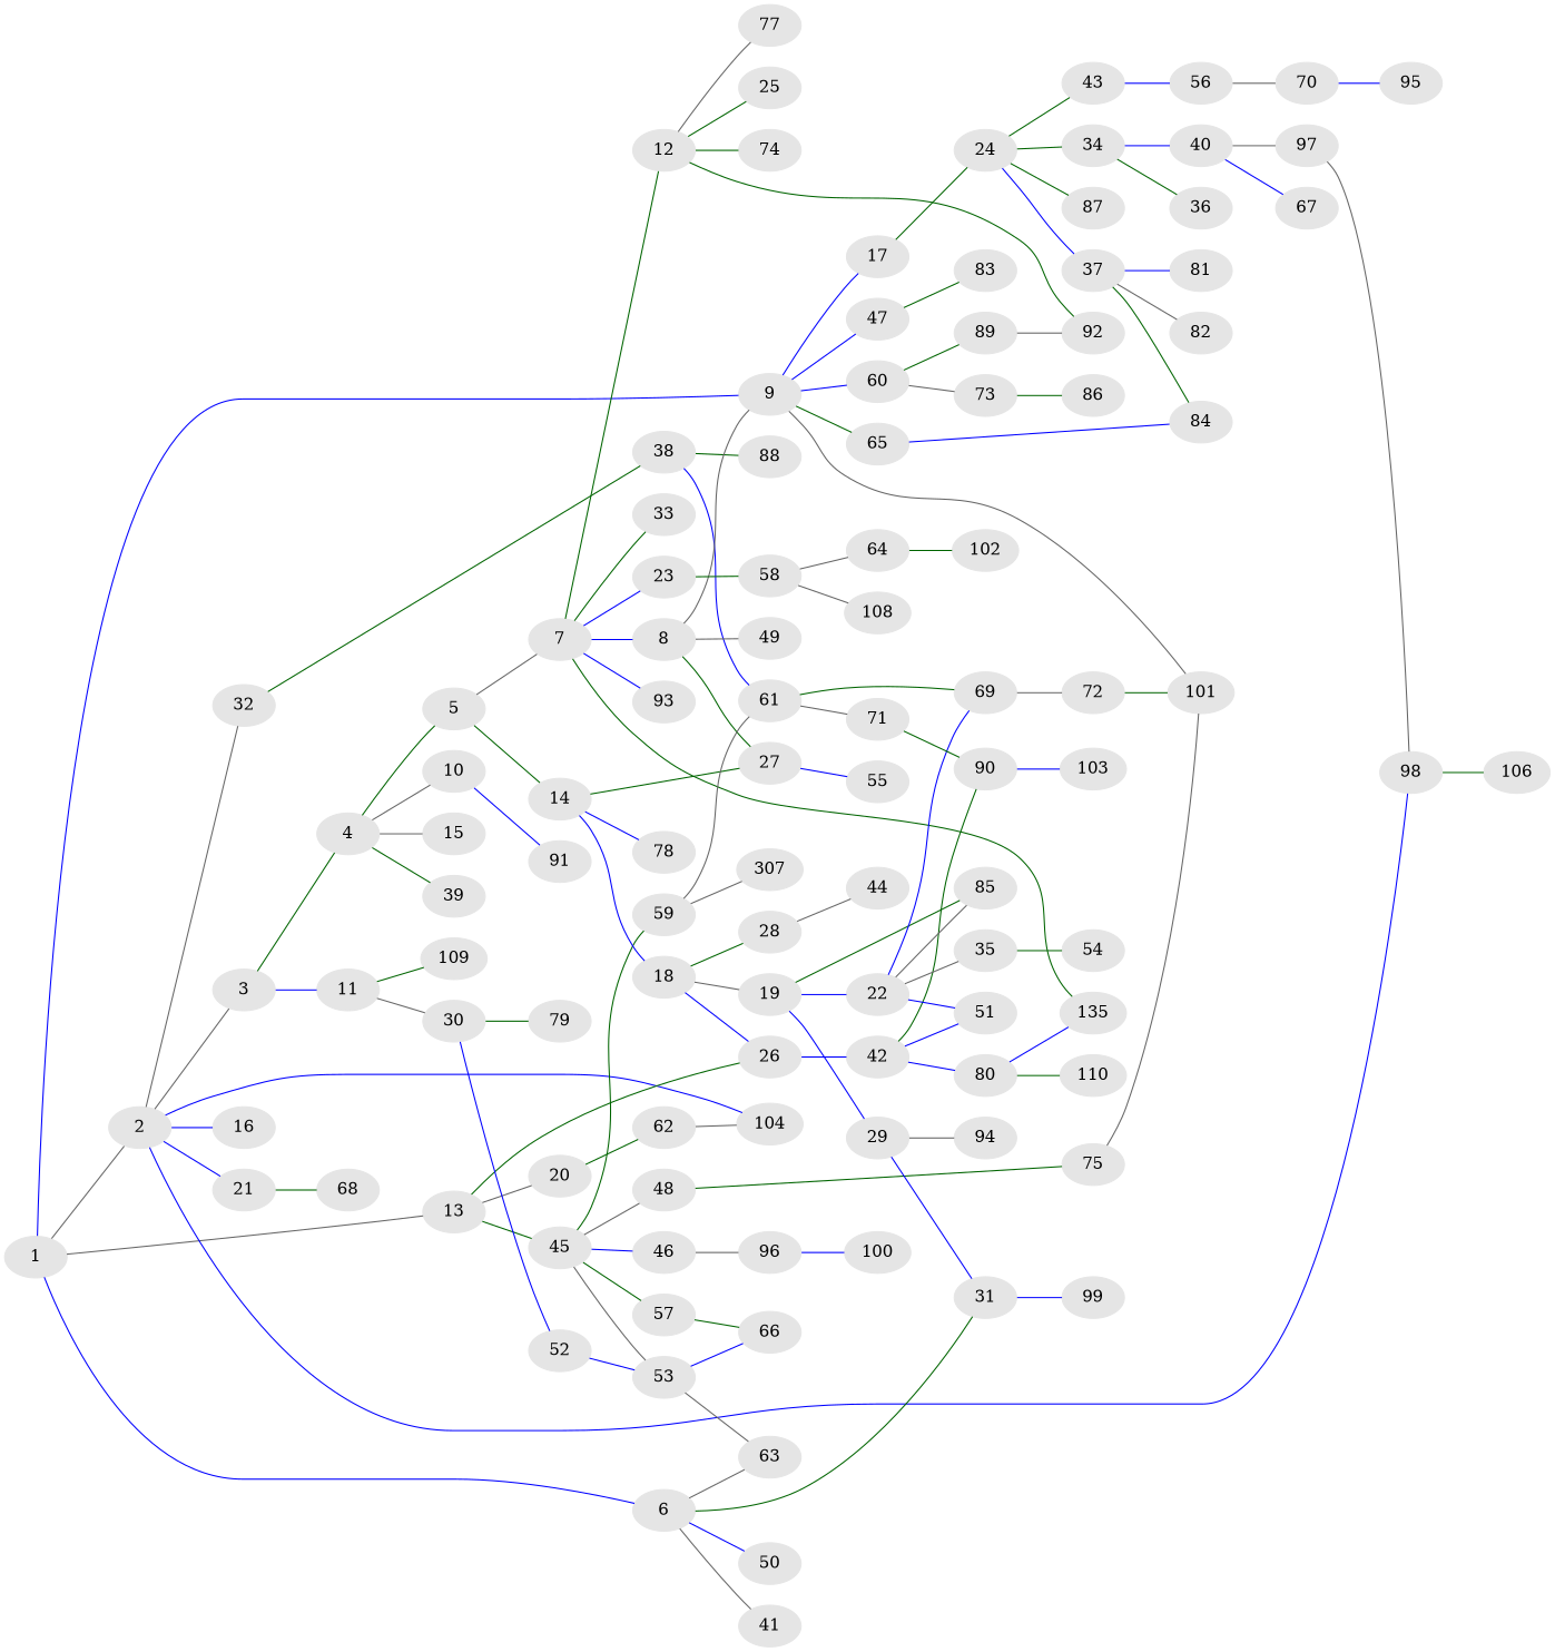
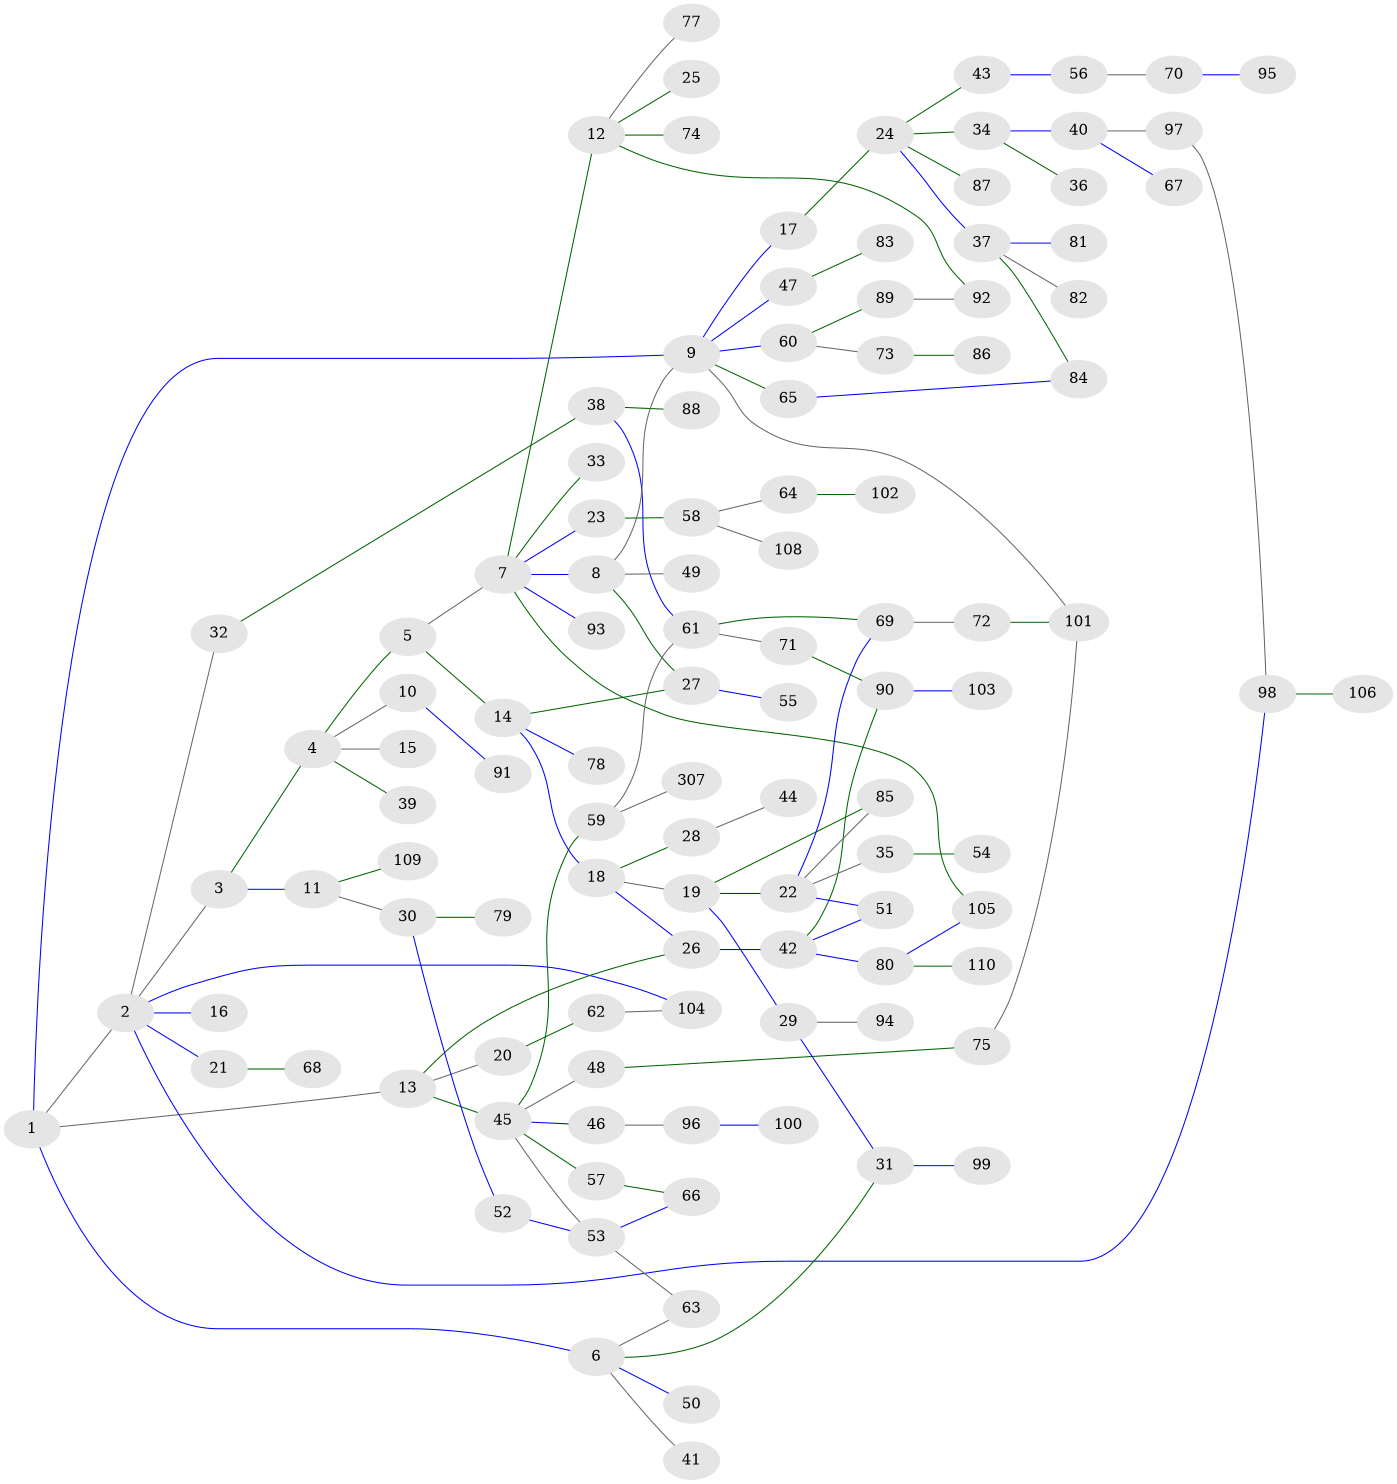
  graph {
    rankdir=LR
    node [color=gray90 style=filled]
    edge [color=darkgreen]
    1
    2
    6
    9
    13
    3
    16
    21
    32
    98
    104
    31
    41
    50
    63
    17
    47
    60
    65
    101
    20
    26
    45
    4
    11
    68
    38
    106
    5
    10
    15
    39
    30
    109
    7
    14
    91
    8
    12
    23
    33
    93
-   105 [label=135]
+   105
    27
    18
    78
    99
    49
    25
    74
    77
    92
    58
    55
    24
    83
    73
    89
    84
    52
    79
    62
    42
    46
    48
    53
    57
    59
    19
    28
    34
    37
    43
    87
    22
    29
    85
    44
    35
    51
    69
    94
    54
    72
    64
    108
    36
    40
    81
    82
    56
    80
    90
    61
    88
    67
    97
    71
    110
    103
    70
    96
    75
    66
    n105 [label=307]
    100
    95
    102
    86
    1 -- 2 [color=gray40]
    1 -- 6 [color=blue]
    1 -- 9 [color=blue]
    1 -- 13 [color=gray40]
    2 -- 3 [color=gray40]
    2 -- 16 [color=blue]
    2 -- 21 [color=blue]
    2 -- 32 [color=gray40]
    2 -- 98 [color=blue]
    2 -- 104 [color=blue]
    6 -- 31
    6 -- 41 [color=gray40]
    6 -- 50 [color=blue]
    6 -- 63 [color=gray40]
    9 -- 17 [color=blue]
    9 -- 47 [color=blue]
    9 -- 60 [color=blue]
    9 -- 65
    9 -- 101 [color=gray40]
    13 -- 20 [color=gray40]
    13 -- 26
    13 -- 45
    3 -- 4
    3 -- 11 [color=blue]
    21 -- 68
    32 -- 38
    98 -- 106
    31 -- 99 [color=blue]
    17 -- 24
    47 -- 83
    60 -- 73 [color=gray40]
    60 -- 89
    65 -- 84 [color=blue]
    20 -- 62
    26 -- 42 [color=blue]
    45 -- 46 [color=blue]
    45 -- 48 [color=gray40]
    45 -- 53 [color=gray40]
    45 -- 57
    45 -- 59
    4 -- 5
    4 -- 10 [color=gray40]
    4 -- 15 [color=gray40]
    4 -- 39
    11 -- 30 [color=gray40]
    11 -- 109
    38 -- 61 [color=blue]
    38 -- 88
    5 -- 7 [color=gray40]
    5 -- 14
    10 -- 91 [color=blue]
    30 -- 52 [color=blue]
    30 -- 79
    7 -- 8 [color=blue]
    7 -- 12
    7 -- 23 [color=blue]
    7 -- 33
    7 -- 93 [color=blue]
    7 -- 105
    14 -- 27
    14 -- 18 [color=blue]
    14 -- 78 [color=blue]
    8 -- 9 [color=gray40]
    8 -- 27
    8 -- 49 [color=gray40]
    12 -- 25
    12 -- 74
    12 -- 77 [color=gray40]
    12 -- 92
    23 -- 58
    27 -- 55 [color=blue]
    18 -- 26 [color=blue]
    18 -- 19 [color=gray40]
    18 -- 28
    58 -- 64 [color=gray40]
    58 -- 108 [color=gray40]
    24 -- 34
    24 -- 37 [color=blue]
    24 -- 43
    24 -- 87
    73 -- 86
    89 -- 92 [color=gray40]
    52 -- 53 [color=blue]
    62 -- 104 [color=gray40]
    42 -- 51 [color=blue]
    42 -- 80 [color=blue]
    42 -- 90
    46 -- 96 [color=gray40]
    48 -- 75
    53 -- 63 [color=gray40]
    53 -- 66 [color=blue]
    57 -- 66
    59 -- 61 [color=gray40]
    59 -- n105 [color=gray40]
    19 -- 22 [color=blue]
    19 -- 29 [color=blue]
    19 -- 85
    28 -- 44 [color=gray40]
    34 -- 36
    34 -- 40 [color=blue]
    37 -- 84
    37 -- 81 [color=blue]
    37 -- 82 [color=gray40]
    43 -- 56 [color=blue]
    22 -- 85 [color=gray40]
    22 -- 35 [color=gray40]
    22 -- 51 [color=blue]
    22 -- 69 [color=blue]
    29 -- 31 [color=blue]
    29 -- 94 [color=gray40]
    35 -- 54
    69 -- 72 [color=gray40]
    72 -- 101
    64 -- 102
    40 -- 67 [color=blue]
    40 -- 97 [color=gray40]
    56 -- 70 [color=gray40]
    80 -- 105 [color=blue]
    80 -- 110
    90 -- 103 [color=blue]
    61 -- 69
    61 -- 71 [color=gray40]
    97 -- 98 [color=gray40]
    71 -- 90
    70 -- 95 [color=blue]
    96 -- 100 [color=blue]
    75 -- 101 [color=gray40]
  }
